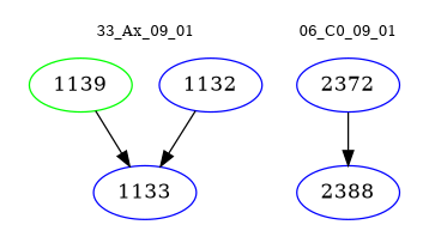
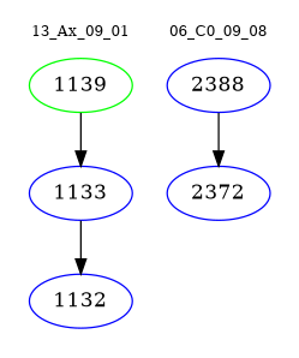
  digraph {
    node [color=blue]
    edge [color=black]
    n1 [label=1133]
    n2 [label=1132]
    n3 [color=green label=1139]
    n4 [label=2372]
    n5 [label=2388]
    subgraph cluster_1 {
      color=white
      fontsize=10
-     label="33_Ax_09_01"
+     label="13_Ax_09_01"
      n1
      n2
      n3
    }
    subgraph cluster_2 {
      color=white
      fontsize=10
-     label="06_C0_09_01"
+     label="06_C0_09_08"
      n4
      n5
    }
-   n2 -> n1
+   n1 -> n2
    n3 -> n1
-   n4 -> n5
+   n5 -> n4
  }
